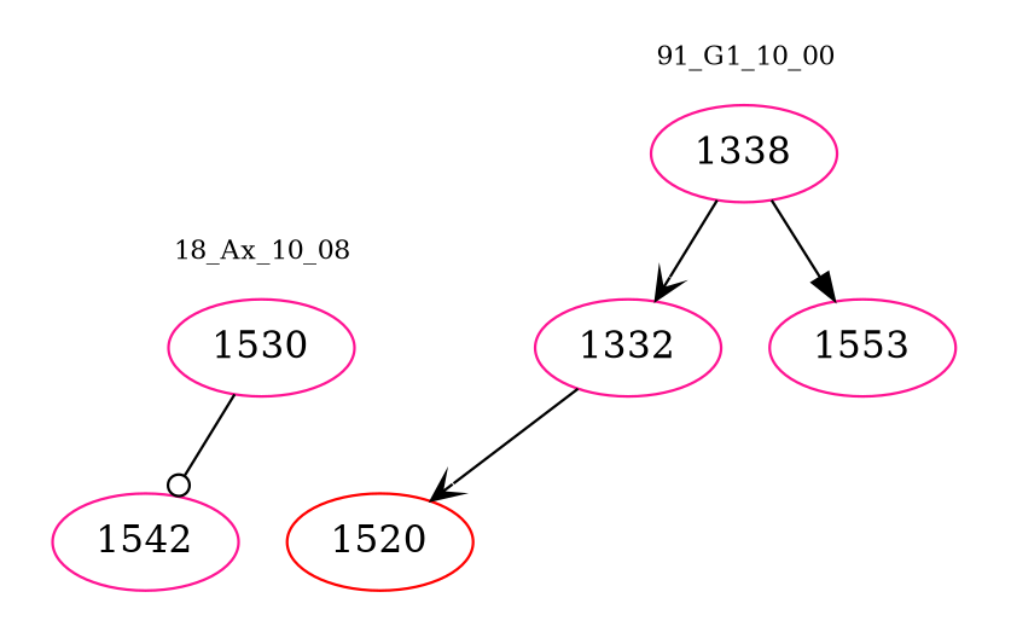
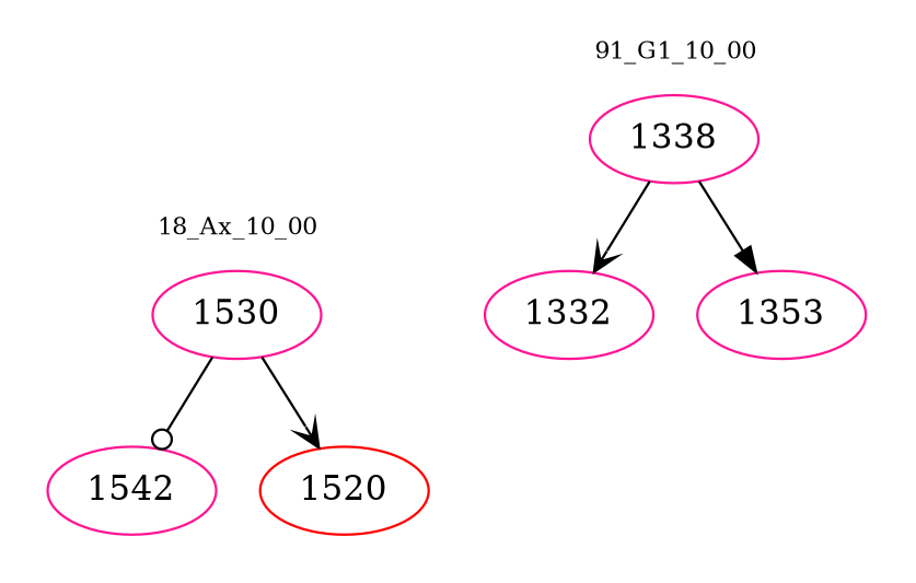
  digraph {
    node [color=deeppink]
    edge [arrowhead=vee color=black]
    n1 [label=1530]
    n2 [color=red label=1520]
    n3 [label=1542]
    n4 [label=1338]
    n5 [label=1332]
-   n6 [label=1553]
+   n6 [label=1353]
    subgraph cluster_1 {
      color=white
      fontsize=10
-     label="18_Ax_10_08"
+     label="18_Ax_10_00"
      n1
      n2
      n3
    }
    subgraph cluster_2 {
      color=white
      fontsize=10
      label="91_G1_10_00"
      n4
      n5
      n6
    }
-   n5 -> n2
+   n1 -> n2
    n1 -> n3 [arrowhead=odot]
    n4 -> n5
    n4 -> n6 [arrowhead=normal]
  }
